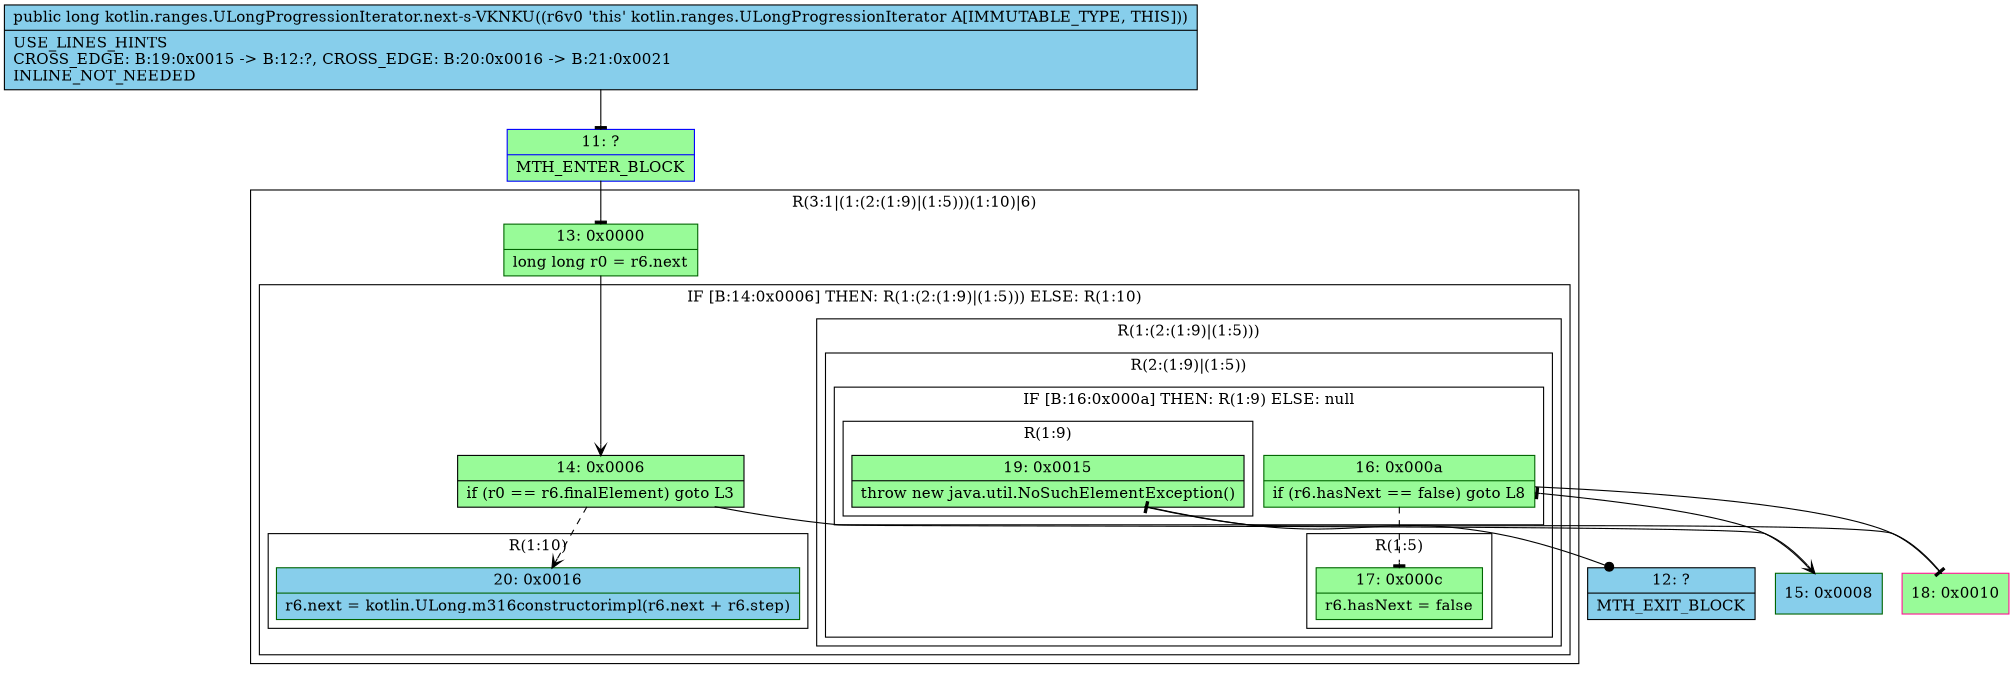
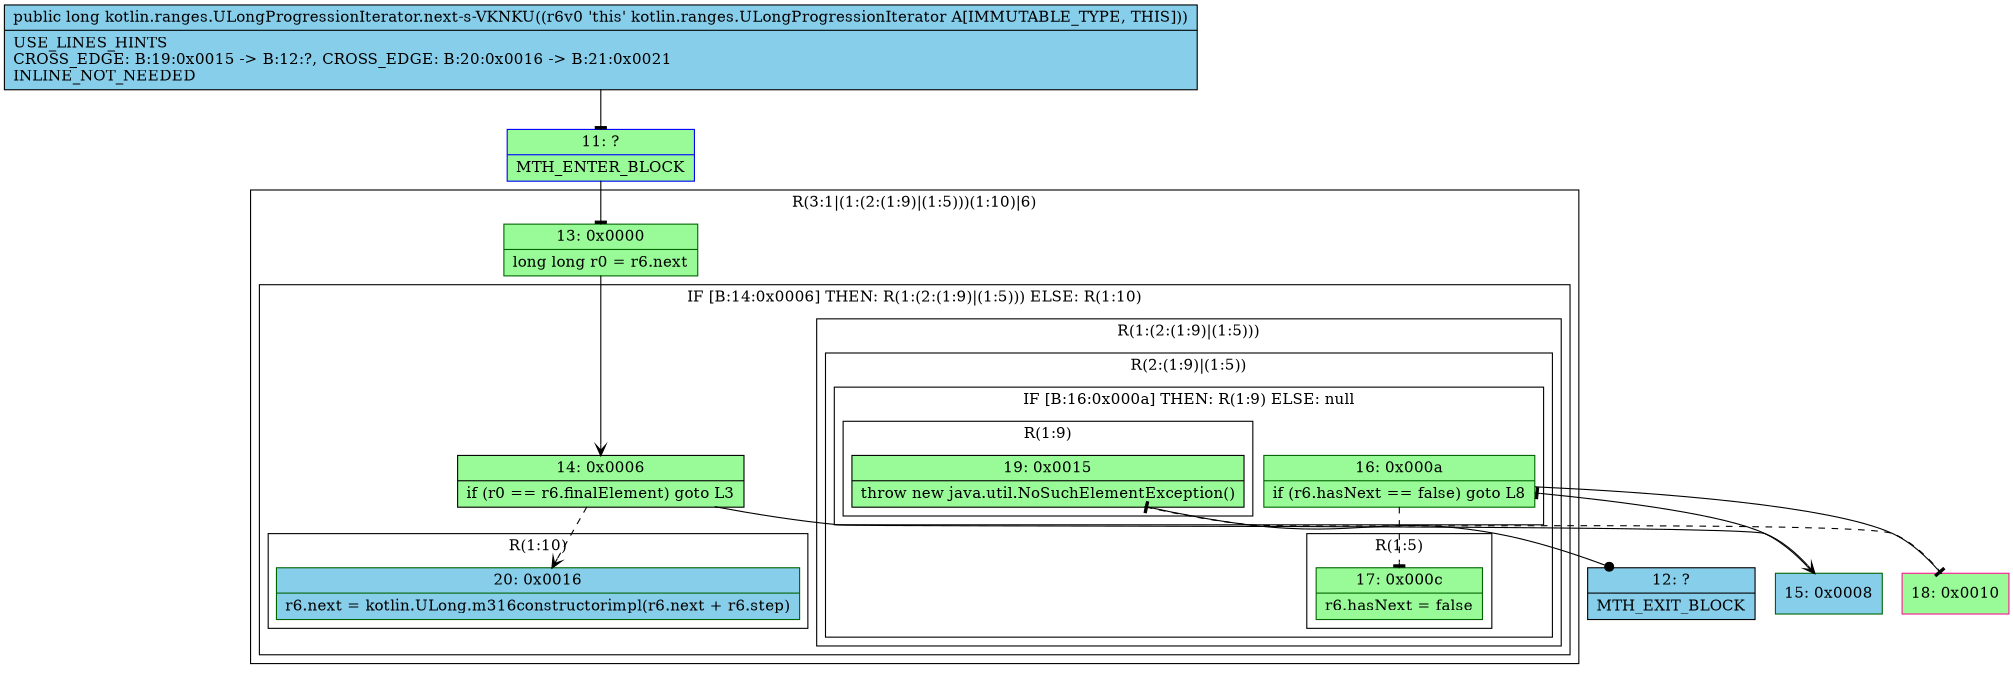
  digraph {
    node [color=darkgreen fillcolor=palegreen shape=record style=filled]
    edge [arrowhead=tee]
    n1 [color=black label="{19\:\ 0x0015|throw new java.util.NoSuchElementException()\l}"]
    n2 [label="{16\:\ 0x000a|if (r6.hasNext == false) goto L8\l}"]
    n3 [label="{17\:\ 0x000c|r6.hasNext = false\l}"]
    n4 [fillcolor=skyblue label="{20\:\ 0x0016|r6.next = kotlin.ULong.m316constructorimpl(r6.next + r6.step)\l}"]
    n5 [color=black label="{14\:\ 0x0006|if (r0 == r6.finalElement) goto L3\l}"]
    n6 [label="{13\:\ 0x0000|long long r0 = r6.next\l}"]
    n7 [color=black fillcolor=skyblue label="{12\:\ ?|MTH_EXIT_BLOCK\l}"]
    n8 [color=deeppink label="{18\:\ 0x0010}"]
    n9 [fillcolor=skyblue label="{15\:\ 0x0008}"]
    n10 [color=blue label="{11\:\ ?|MTH_ENTER_BLOCK\l}"]
    n11 [color=black fillcolor=skyblue label="{public long kotlin.ranges.ULongProgressionIterator.next\-s\-VKNKU((r6v0 'this' kotlin.ranges.ULongProgressionIterator A[IMMUTABLE_TYPE, THIS]))  | USE_LINES_HINTS\lCROSS_EDGE: B:19:0x0015 \-\> B:12:?, CROSS_EDGE: B:20:0x0016 \-\> B:21:0x0021\lINLINE_NOT_NEEDED\l}"]
    subgraph cluster_1 {
      label="R(3:1|(1:(2:(1:9)|(1:5)))(1:10)|6)"
      n6
      subgraph cluster_2 {
        label="IF [B:14:0x0006] THEN: R(1:(2:(1:9)|(1:5))) ELSE: R(1:10)"
        n5
        subgraph cluster_3 {
          label="R(1:(2:(1:9)|(1:5)))"
          subgraph cluster_4 {
            label="R(2:(1:9)|(1:5))"
            subgraph cluster_5 {
              label="IF [B:16:0x000a] THEN: R(1:9) ELSE: null"
              n2
              subgraph cluster_6 {
                label="R(1:9)"
                n1
              }
            }
            subgraph cluster_7 {
              label="R(1:5)"
              n3
            }
          }
        }
        subgraph cluster_8 {
          label="R(1:10)"
          n4
        }
      }
    }
    n1 -> n7 [arrowhead=dot]
    n2 -> n3 [style=dashed]
    n2 -> n8
    n5 -> n4 [arrowhead=vee style=dashed]
    n5 -> n9 [arrowhead=vee]
    n6 -> n5 [arrowhead=vee]
-   n8 -> n1
+   n8 -> n1 [style=dashed]
    n9 -> n2
    n10 -> n6
    n11 -> n10
  }
